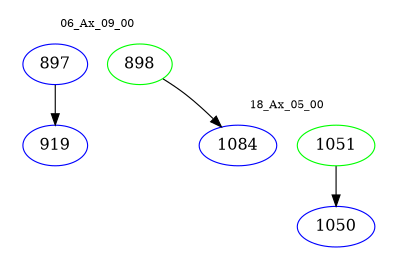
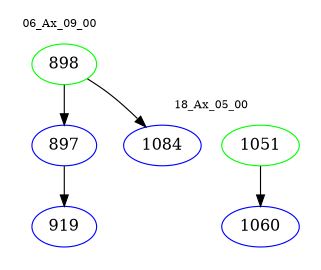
  digraph {
    node [color=blue]
    edge [color=black]
    n1 [color=green label=898]
    n2 [label=897]
    n3 [label=919]
    n4 [color=green label=1051]
-   n5 [label=1050]
+   n5 [label=1060]
    n6 [label=1084]
    subgraph cluster_1 {
      color=white
      fontsize=10
      label="06_Ax_09_00"
      n1
      n2
      n3
    }
    subgraph cluster_2 {
      color=white
      fontsize=10
      label="18_Ax_05_00"
      n4
      n5
      n6
    }
+   n1 -> n2
    n1 -> n6
    n2 -> n3
    n4 -> n5
  }
